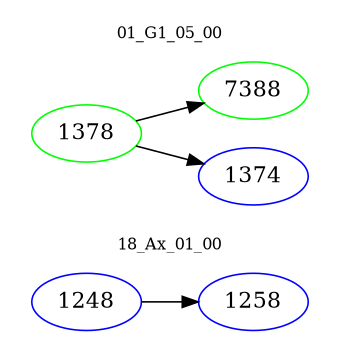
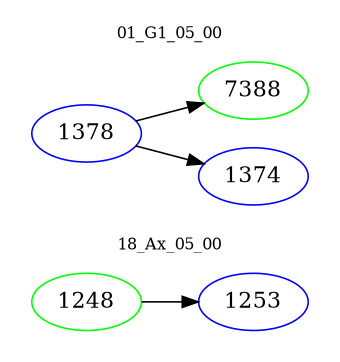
  digraph {
    rankdir=LR
    node [color=green]
    edge [color=black]
-   n1 [color=blue label=1248]
-   n2 [color=blue label=1258]
-   n3 [label=1378]
+   n1 [label=1248]
+   n2 [color=blue label=1253]
+   n3 [color=blue label=1378]
    n4 [color=blue label=1374]
    n5 [label=7388]
    subgraph cluster_1 {
      color=white
      fontsize=10
-     label="18_Ax_01_00"
+     label="18_Ax_05_00"
      n1
      n2
    }
    subgraph cluster_2 {
      color=white
      fontsize=10
      label="01_G1_05_00"
      n3
      n4
      n5
    }
    n1 -> n2
    n3 -> n4
    n3 -> n5
  }
